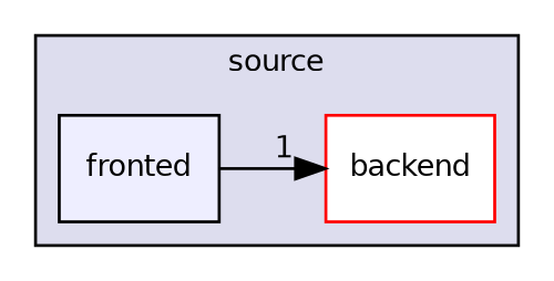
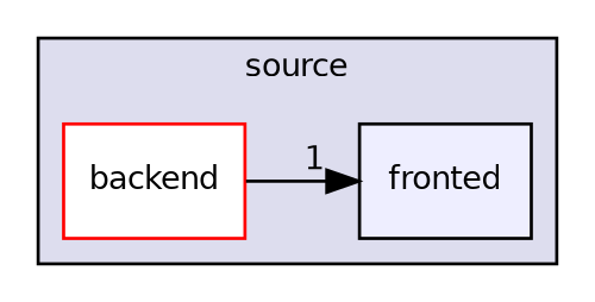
  digraph {
    compound=true
    rankdir=LR
    node [fontname=Helvetica fontsize=10 shape=box style=filled]
    n1 [color=red fillcolor=white label=backend]
    n2 [fillcolor="#eeeeff" label=fronted pencolor=black]
    subgraph cluster_1 {
      bgcolor="#ddddee"
      fontname=Helvetica
      fontsize=10
      label=source
      pencolor=black
      n1
      n2
    }
-   n2 -> n1 [headlabel=1 labeldistance=1.5 labelfontname=Helvetica labelfontsize=10]
+   n1 -> n2 [headlabel=1 labeldistance=1.5 labelfontname=Helvetica labelfontsize=10]
  }
